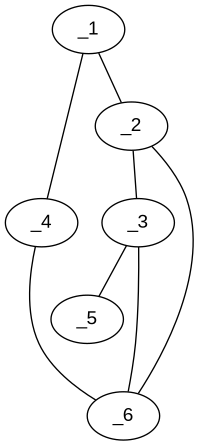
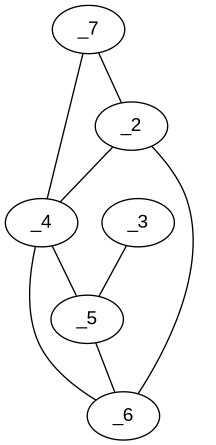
  graph {
    fontname="Liberation Sans"
    node [fontname="Liberation Sans"]
    edge [fontname="Liberation Sans" valence=2]
-   _1 [x=16 y=96]
+   _1 [x=16 y=96 label=_7]
    _4 [x=32 y=74]
    _2 [x=24 y=109]
    _3 [x=29 y=19]
    _5 [x=61 y=42]
    _6 [x=74 y=53]
    _1 -- _4
    _1 -- _2 [valence=1]
+   _4 -- _5
    _4 -- _6
-   _2 -- _3
+   _2 -- _4
    _2 -- _6
    _3 -- _5 [valence=1]
-   _3 -- _6 [valence=1]
+   _5 -- _6 [valence=1]
  }
